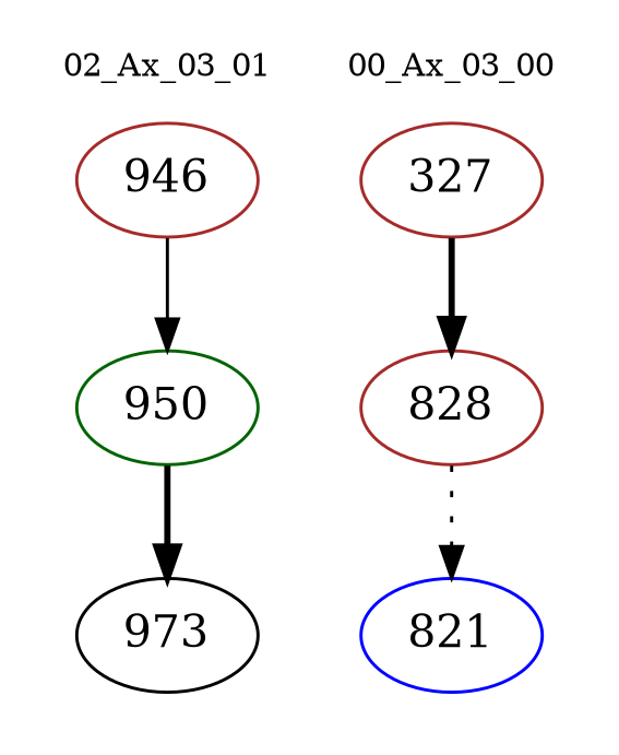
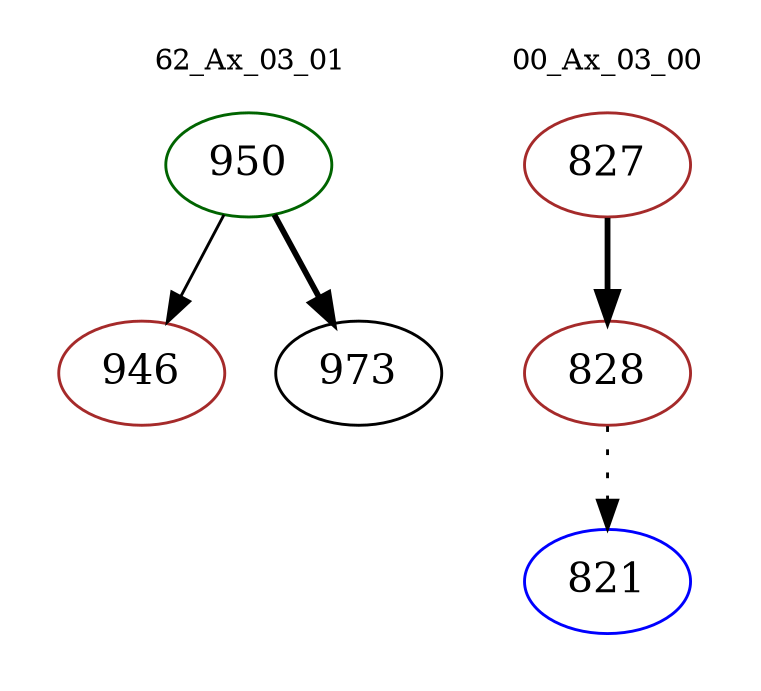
  digraph {
    node [color=brown]
    edge [color=black style=bold]
    n1 [color=darkgreen label=950]
    n2 [label=946]
    n3 [color=black label=973]
    n4 [label=828]
    n5 [color=blue label=821]
-   n6 [label=327]
+   n6 [label=827]
    subgraph cluster_1 {
      color=white
      fontsize=10
-     label="02_Ax_03_01"
+     label="62_Ax_03_01"
      n1
      n2
      n3
    }
    subgraph cluster_2 {
      color=white
      fontsize=10
      label="00_Ax_03_00"
      n4
      n5
      n6
    }
-   n2 -> n1 [style=solid]
+   n1 -> n2 [style=solid]
    n1 -> n3
    n4 -> n5 [style=dotted]
    n6 -> n4
  }
